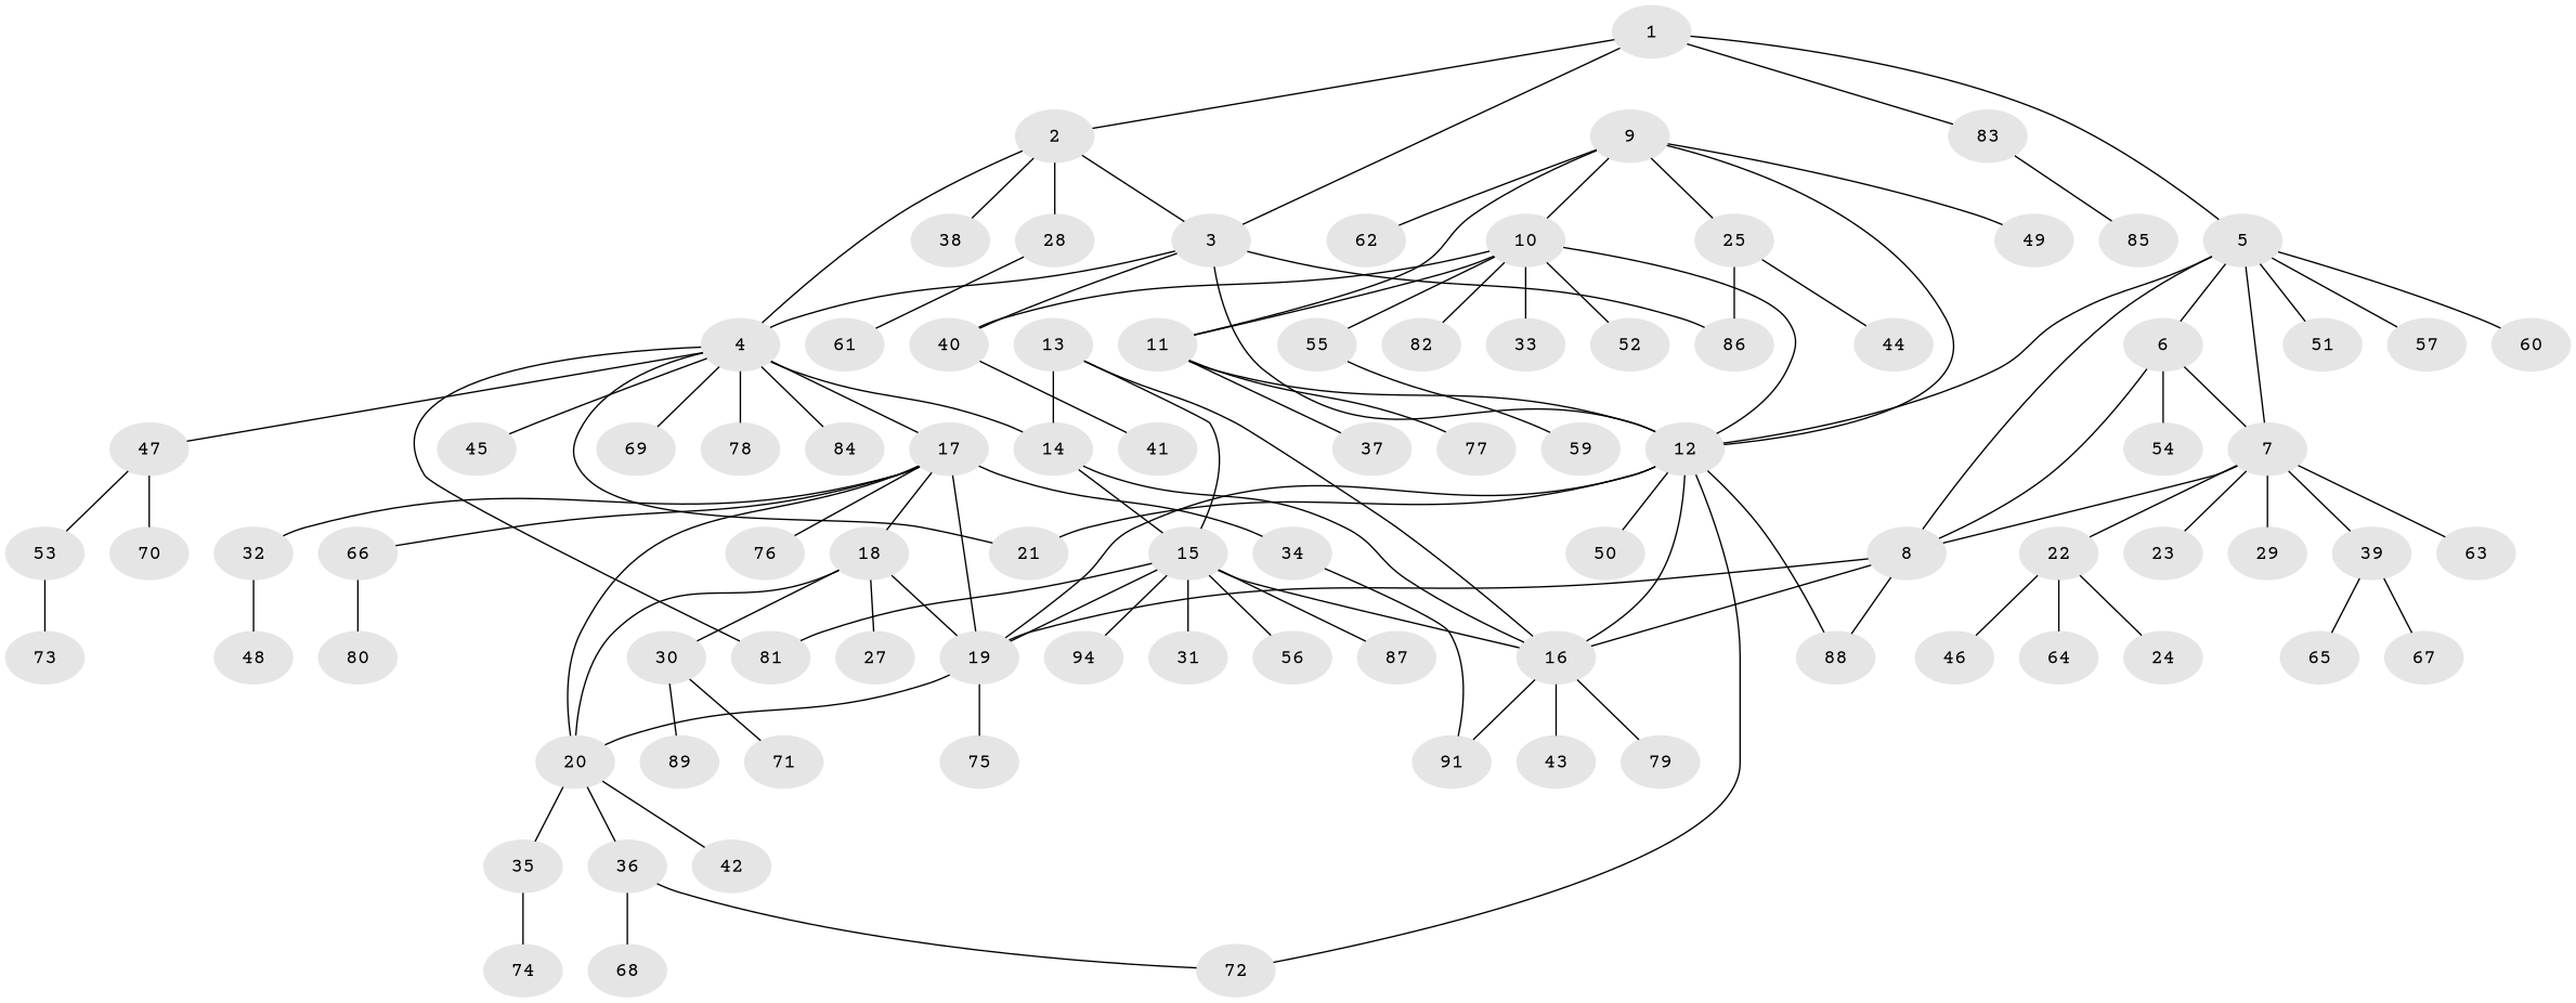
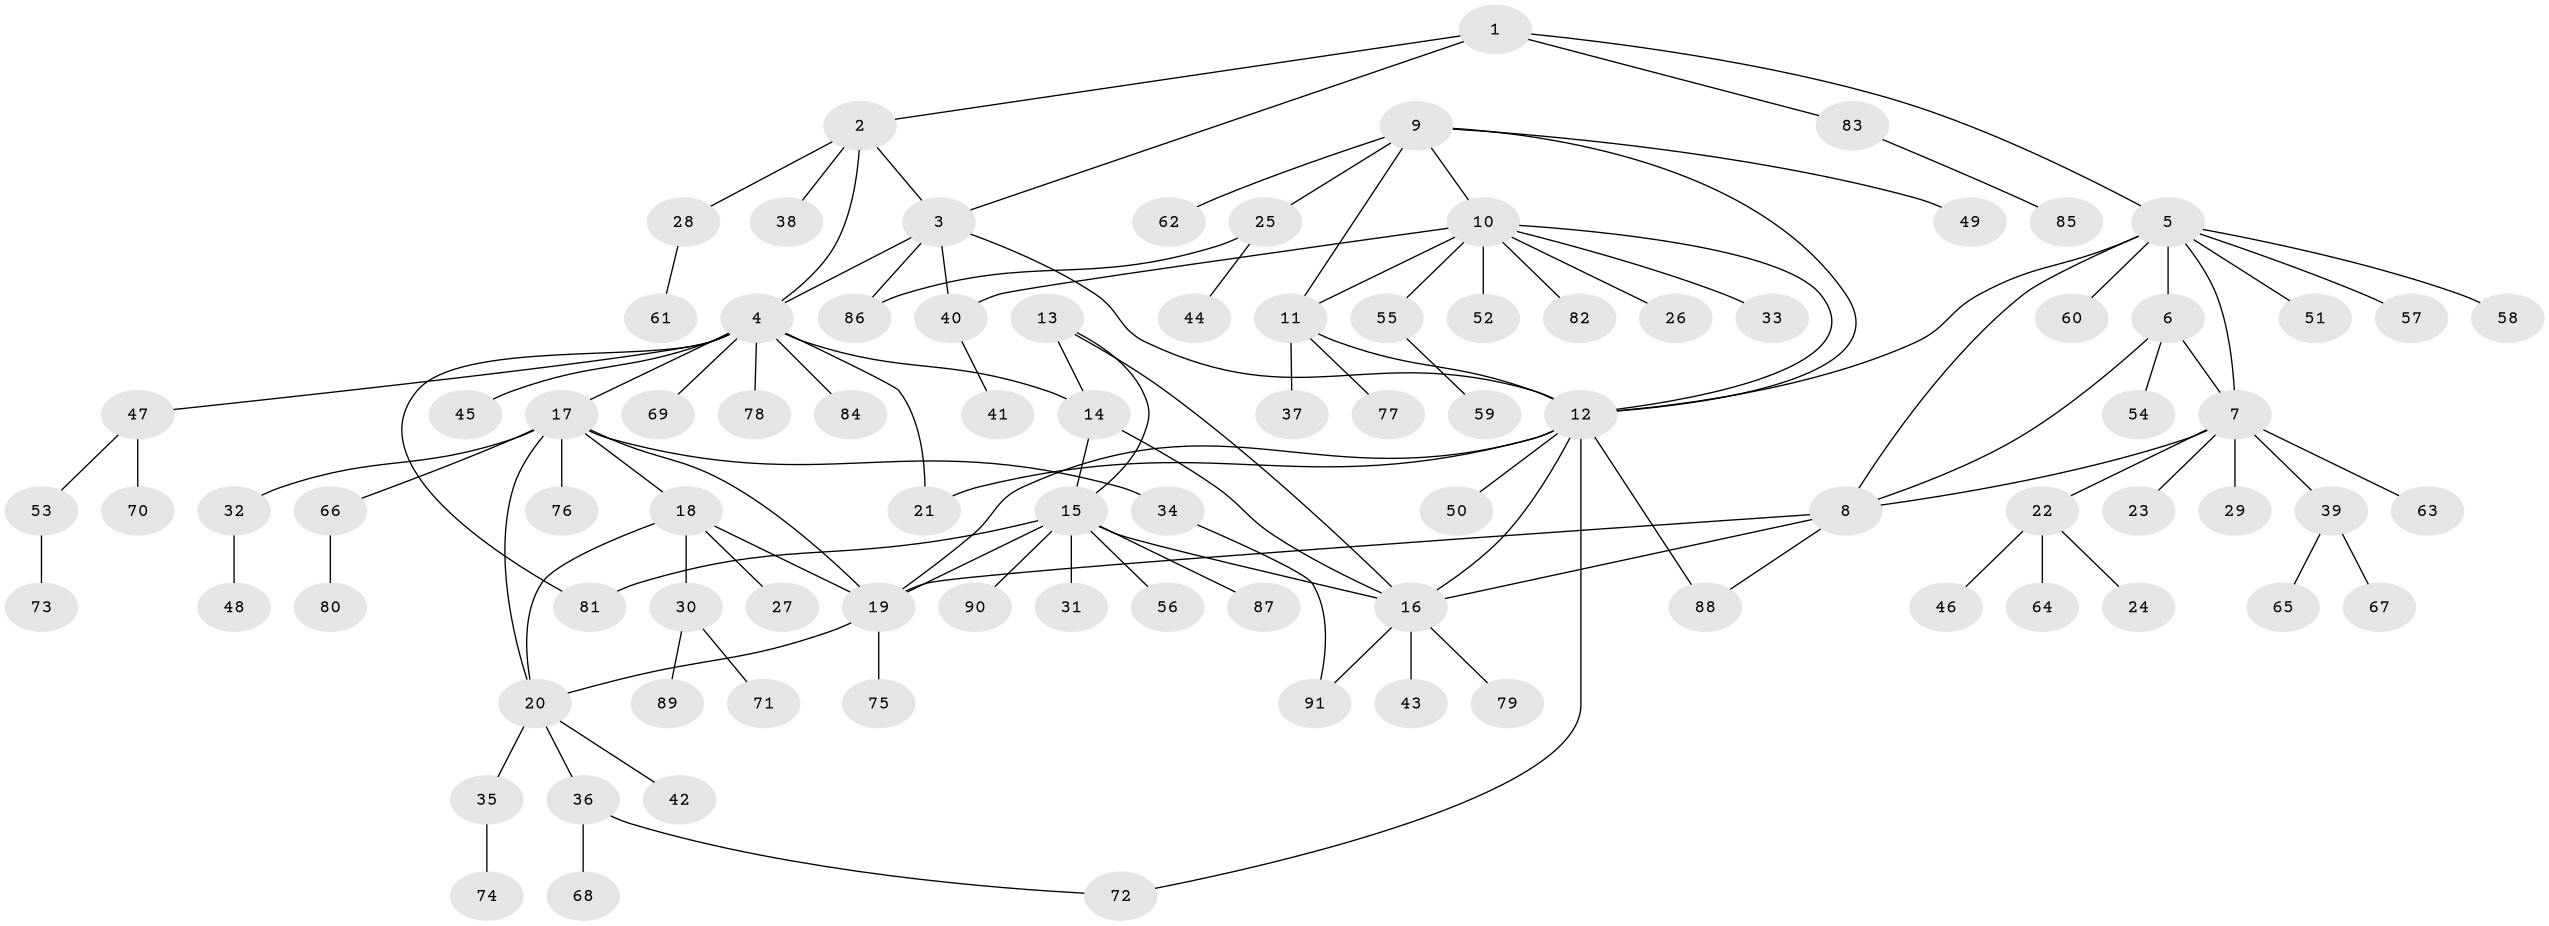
  graph {
    fontname="Courier Prime"
    node [color=gray90 fontname="Courier Prime" style=filled]
    edge [fontname="Courier Prime"]
    1
    2
    3
    5
    83
    4
    28
    38
    12
    40
    86
    14
    17
    21
    45
    47
    69
    78
    81
    84
    6
    7
    8
    51
    57
+   58
    60
    85
    61
    16
    19
    88
    50
    72
    41
    15
    18
    20
    32
    34
    66
    76
    53
    70
    54
    22
    23
    29
    39
    63
    24
    46
    64
    65
    67
    43
    79
    91
    75
    9
    10
    11
    25
    49
    62
+   26
    33
    52
    55
    82
    37
    77
    44
    59
    13
    31
    56
    87
-   90 [label=94]
+   90
    27
    30
    35
    36
    42
    48
    80
    71
    89
    74
    68
    73
    1 -- 2
    1 -- 3
    1 -- 5
    1 -- 83
    2 -- 3
    2 -- 4
    2 -- 28
    2 -- 38
    3 -- 4
    3 -- 12
    3 -- 40
    3 -- 86
    5 -- 12
    5 -- 6
    5 -- 7
    5 -- 8
    5 -- 51
    5 -- 57
+   5 -- 58
    5 -- 60
    83 -- 85
    4 -- 14
    4 -- 17
    4 -- 21
    4 -- 45
    4 -- 47
    4 -- 69
    4 -- 78
    4 -- 81
    4 -- 84
    28 -- 61
    12 -- 21
    12 -- 16
    12 -- 19
    12 -- 88
    12 -- 50
    12 -- 72
    40 -- 41
    14 -- 16
    14 -- 15
    17 -- 19
    17 -- 18
    17 -- 20
    17 -- 32
    17 -- 34
    17 -- 66
    17 -- 76
    47 -- 53
    47 -- 70
    6 -- 7
    6 -- 8
    6 -- 54
    7 -- 8
    7 -- 22
    7 -- 23
    7 -- 29
    7 -- 39
    7 -- 63
    8 -- 16
    8 -- 19
    8 -- 88
    16 -- 43
    16 -- 79
    16 -- 91
    19 -- 20
    19 -- 75
    15 -- 81
    15 -- 16
    15 -- 19
    15 -- 31
    15 -- 56
    15 -- 87
    15 -- 90
    18 -- 19
    18 -- 20
    18 -- 27
    18 -- 30
    20 -- 35
    20 -- 36
    20 -- 42
    32 -- 48
    34 -- 91
    66 -- 80
    53 -- 73
    22 -- 24
    22 -- 46
    22 -- 64
    39 -- 65
    39 -- 67
    9 -- 12
    9 -- 10
    9 -- 11
    9 -- 25
    9 -- 49
    9 -- 62
    10 -- 12
    10 -- 40
    10 -- 11
+   10 -- 26
    10 -- 33
    10 -- 52
    10 -- 55
    10 -- 82
    11 -- 12
    11 -- 37
    11 -- 77
    25 -- 86
    25 -- 44
    55 -- 59
    13 -- 14
    13 -- 16
    13 -- 15
    30 -- 71
    30 -- 89
    35 -- 74
    36 -- 72
    36 -- 68
  }
